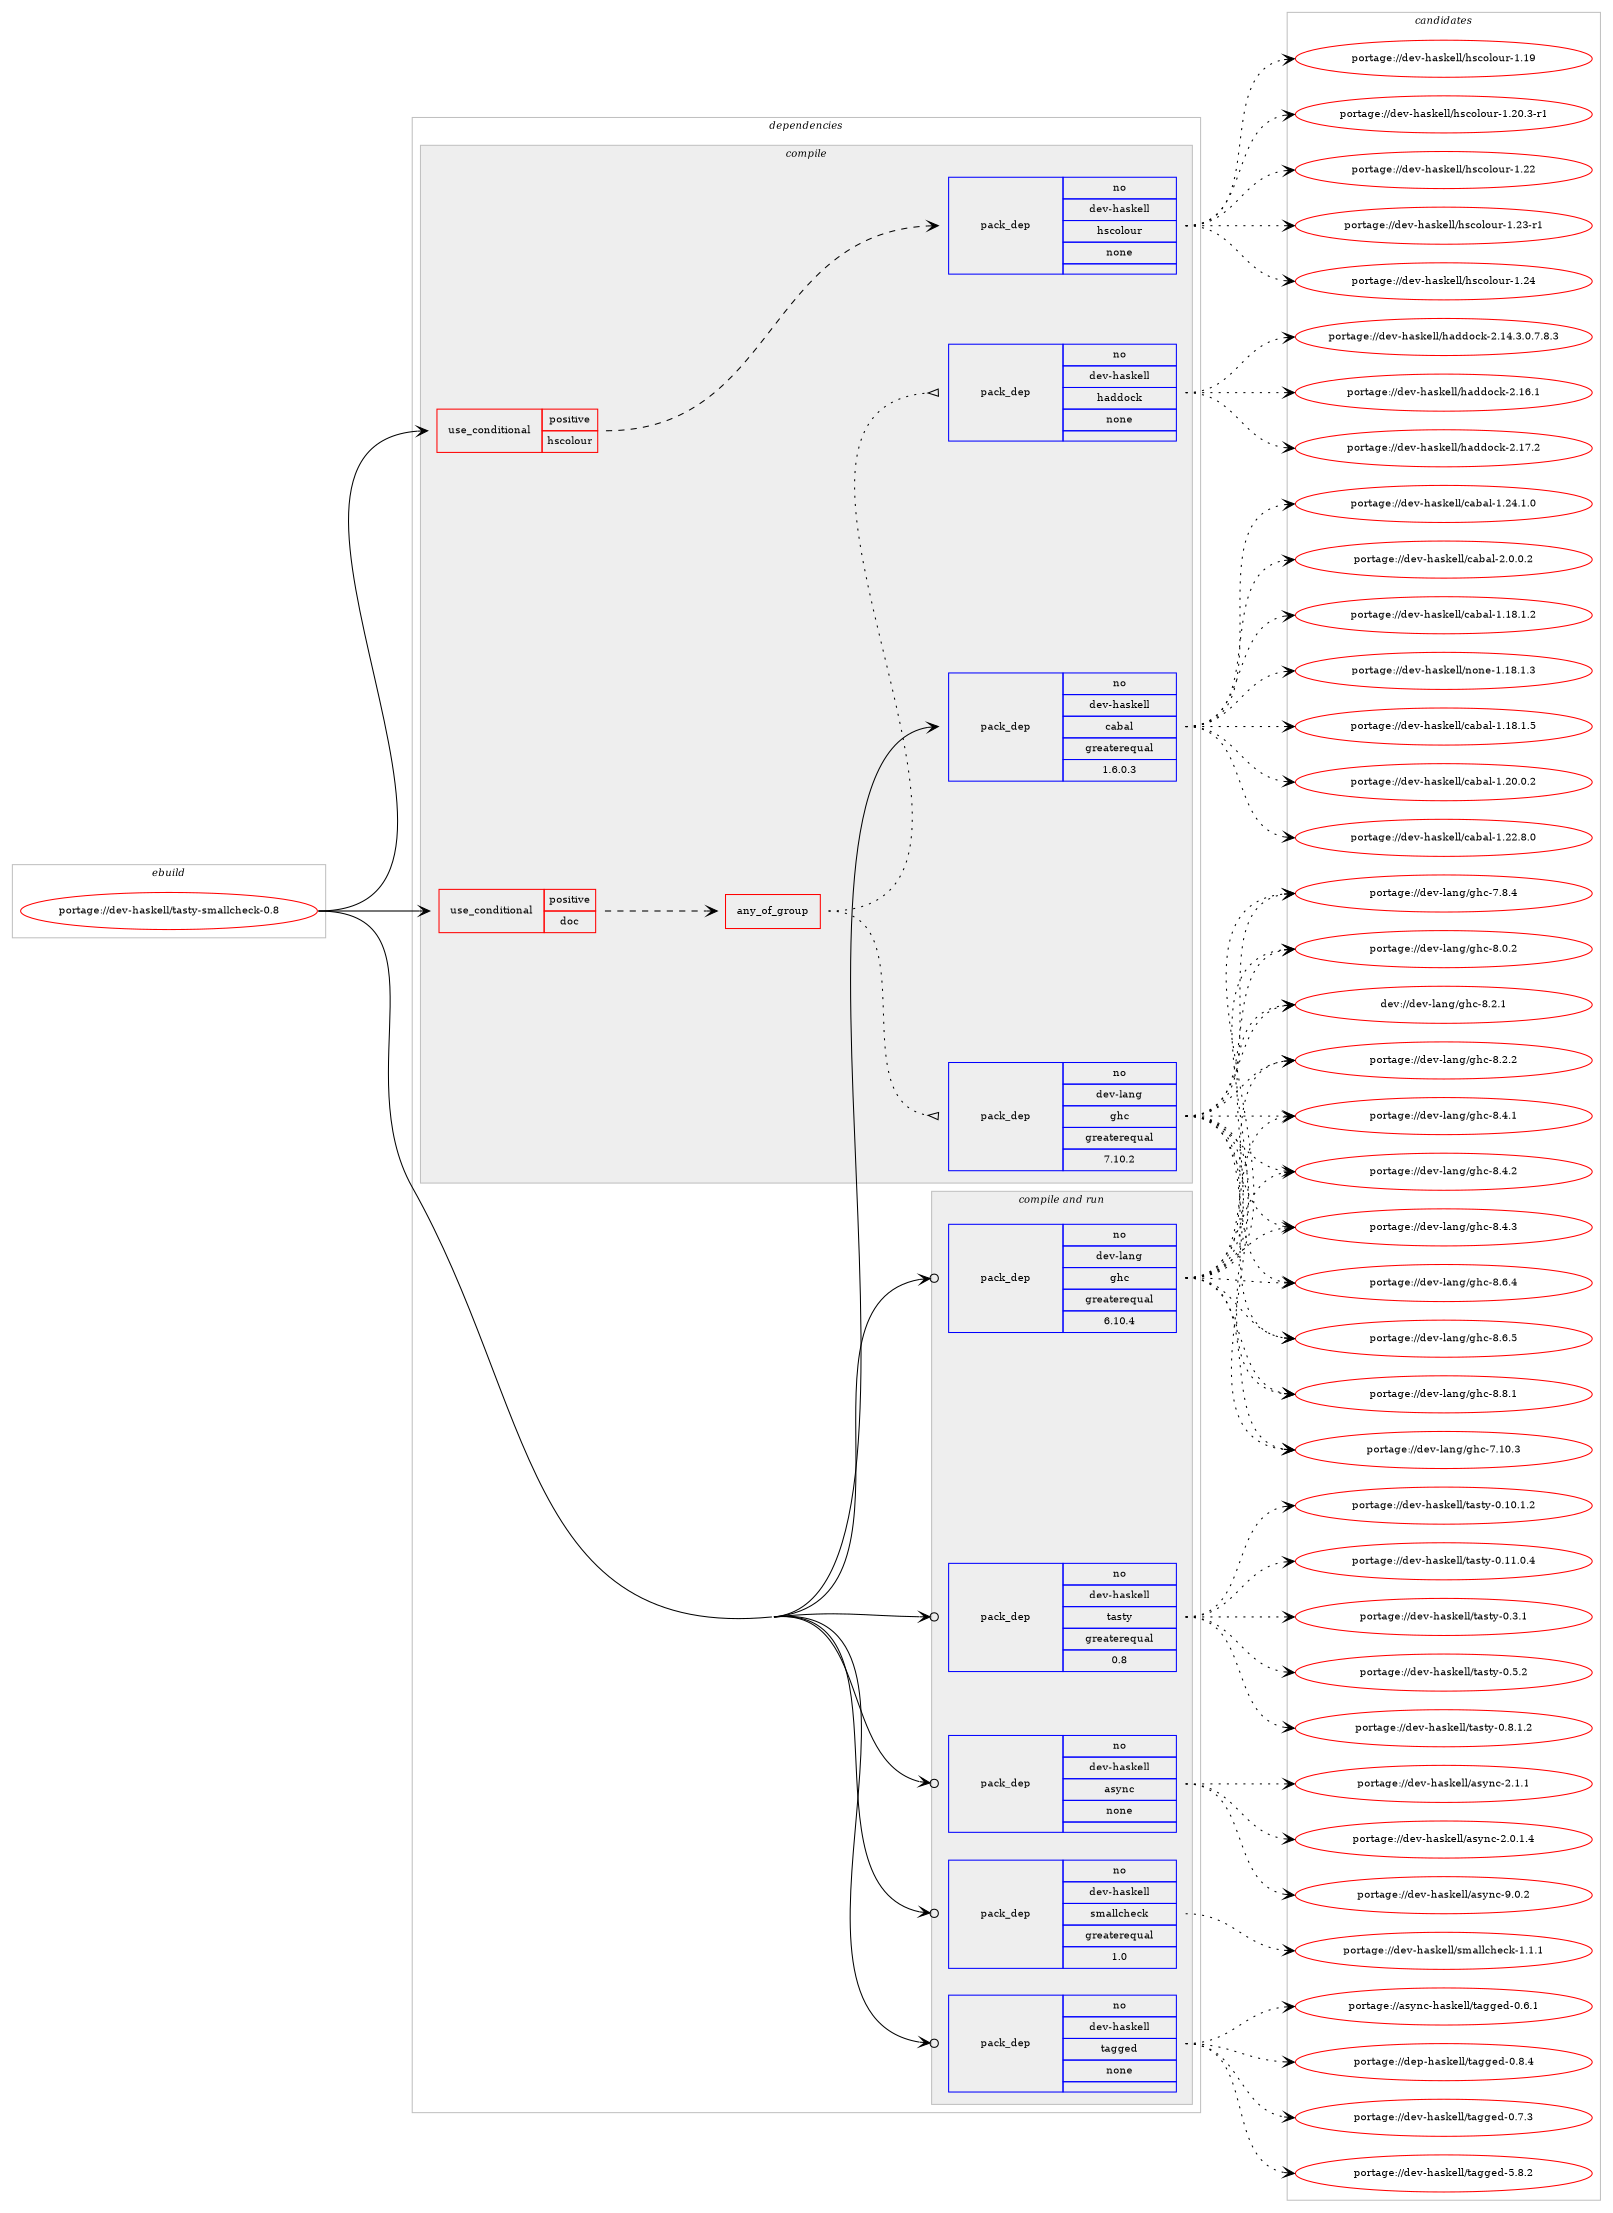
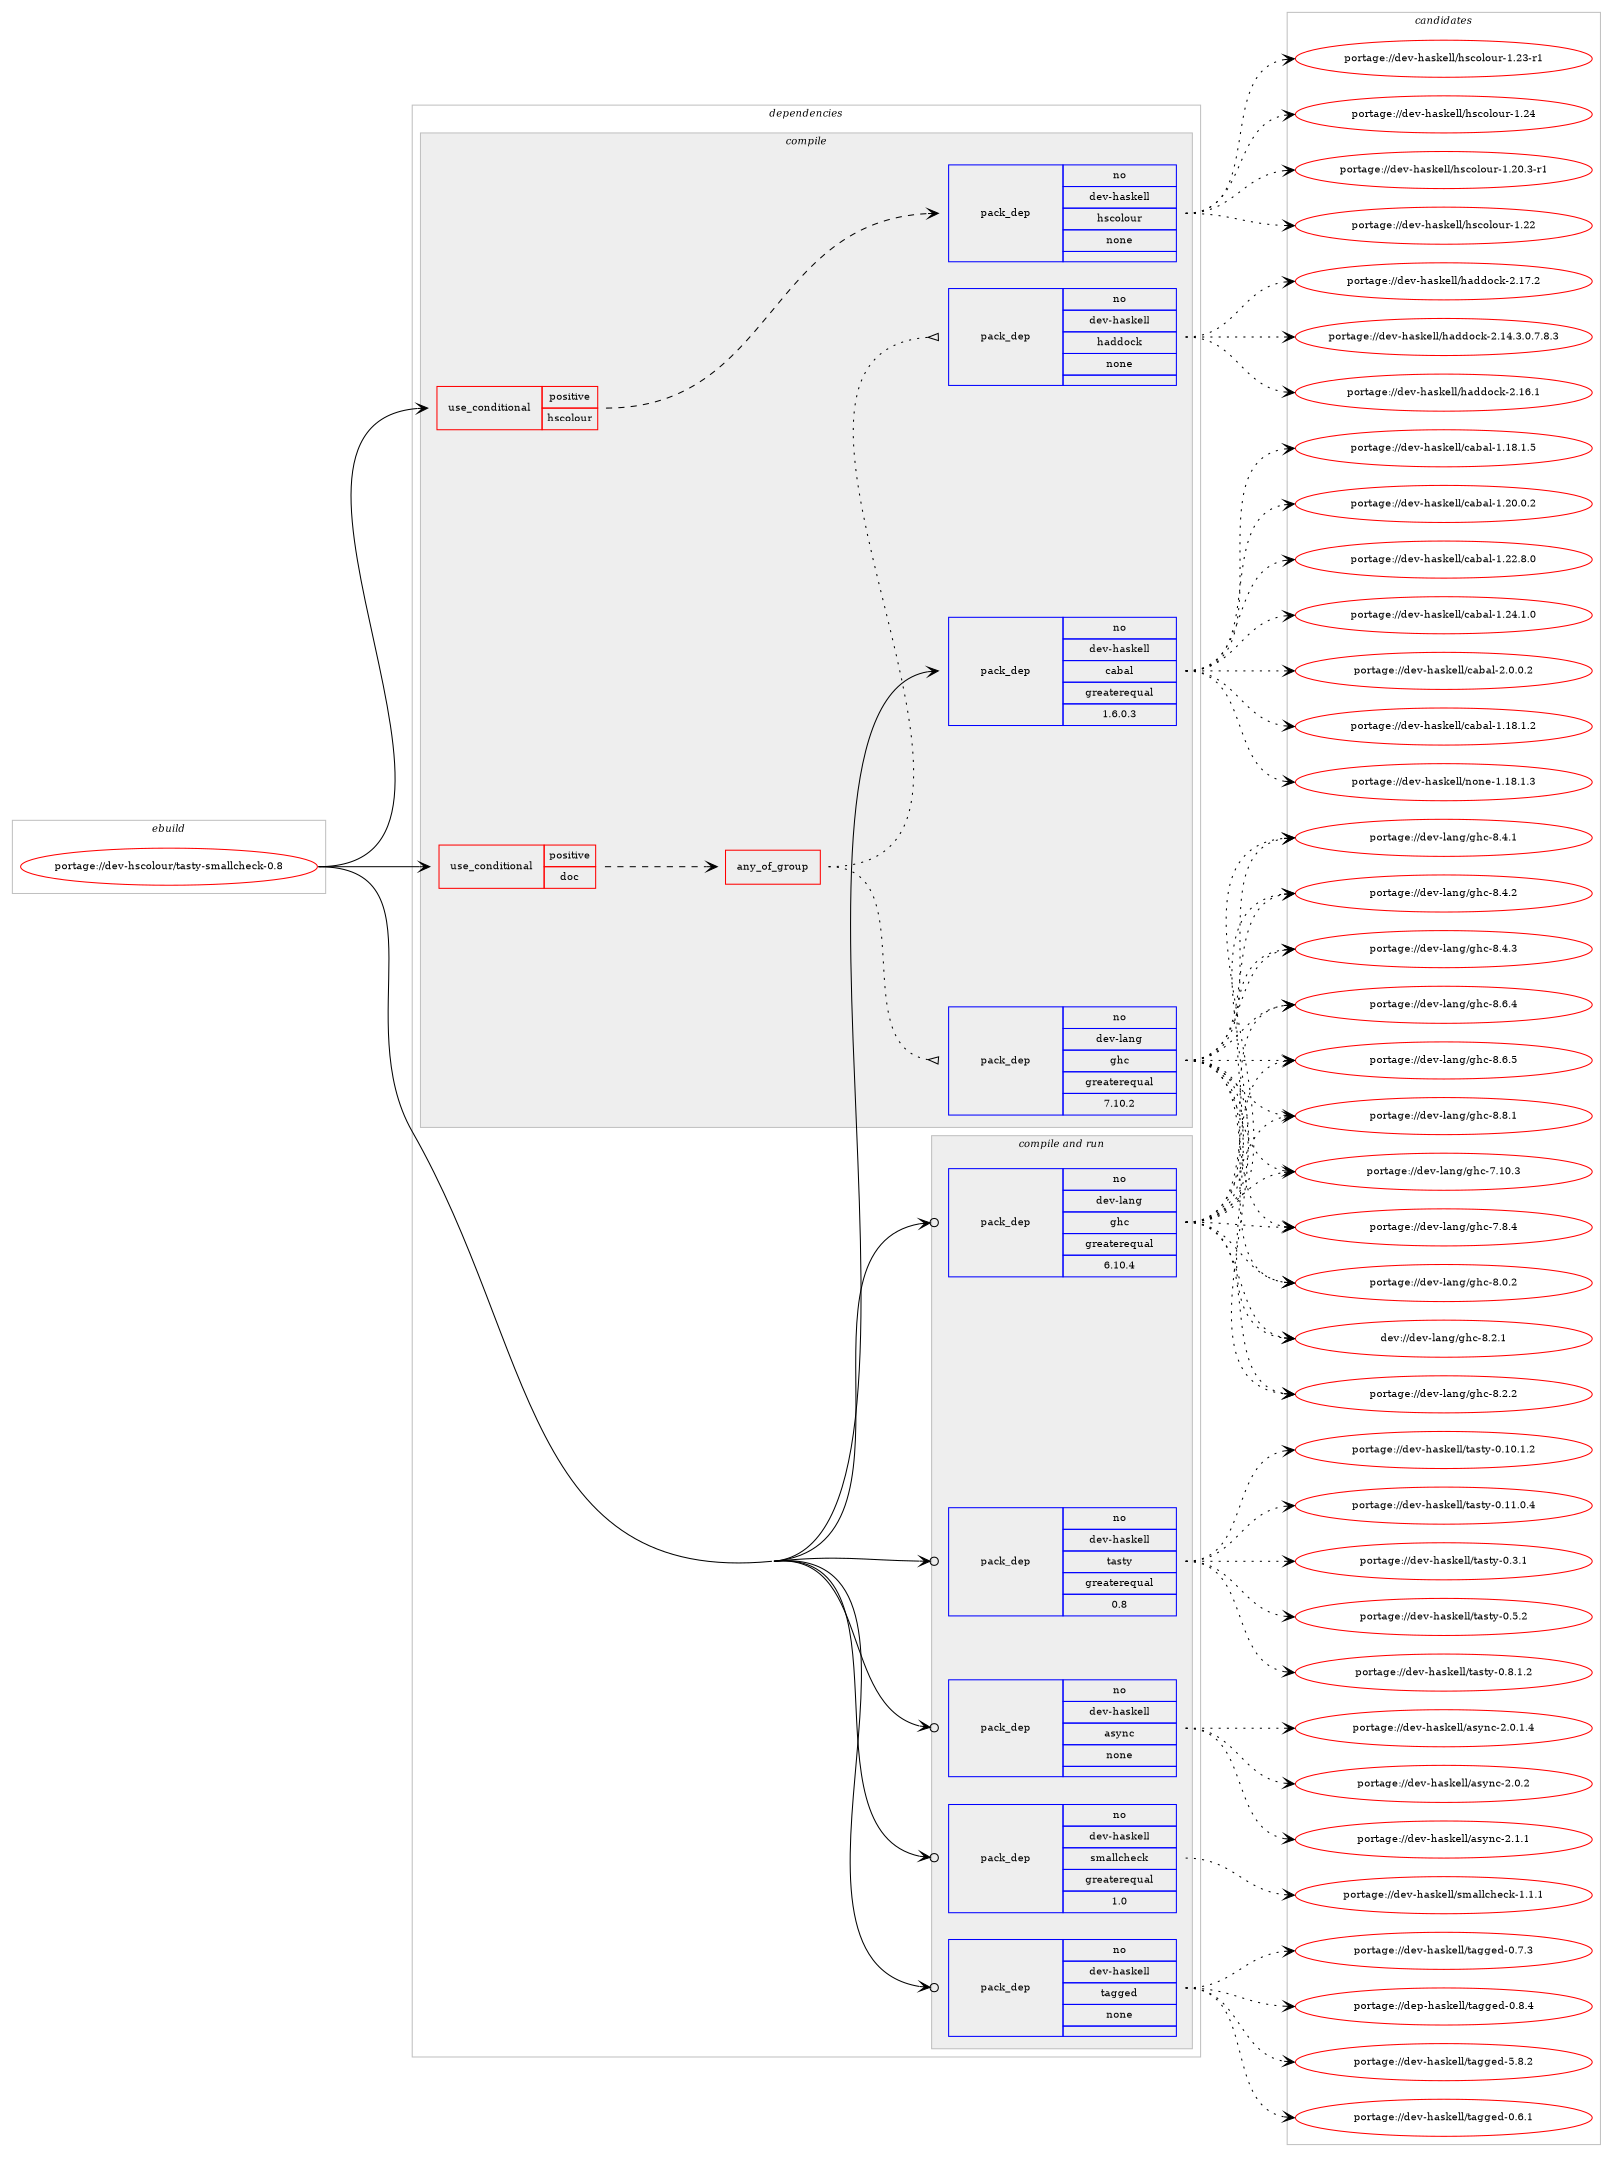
  digraph {
    compound=true
    concentrate=true
    fontname="DejaVu Serif"
    fontsize=10
    newrank=true
    rankdir=LR
    ranksep=1.5
    node [color=red fontname="DejaVu Serif" fontsize=10]
    edge [arrowhead=vee fontname="DejaVu Serif" headport=w style=dotted tailport=e weight=100]
-   n1 [label="portage://dev-haskell/tasty-smallcheck-0.8" width=4]
+   n1 [label="portage://dev-hscolour/tasty-smallcheck-0.8" width=4]
    n2 [color=blue label=<<TABLE BORDER="0" CELLBORDER="1" CELLSPACING="0" CELLPADDING="4" WIDTH="220"><TR><TD ROWSPAN="6" CELLPADDING="30">pack_dep</TD></TR><TR><TD WIDTH="110">no</TD></TR><TR><TD>dev-haskell</TD></TR><TR><TD>haddock</TD></TR><TR><TD>none</TD></TR><TR><TD></TD></TR></TABLE>> shape=none]
    n3 [color=blue label=<<TABLE BORDER="0" CELLBORDER="1" CELLSPACING="0" CELLPADDING="4" WIDTH="220"><TR><TD ROWSPAN="6" CELLPADDING="30">pack_dep</TD></TR><TR><TD WIDTH="110">no</TD></TR><TR><TD>dev-lang</TD></TR><TR><TD>ghc</TD></TR><TR><TD>greaterequal</TD></TR><TR><TD>7.10.2</TD></TR></TABLE>> shape=none]
    n4 [label=<<TABLE BORDER="0" CELLBORDER="1" CELLSPACING="0" CELLPADDING="4"><TR><TD CELLPADDING="10">any_of_group</TD></TR></TABLE>> shape=none]
    n5 [label=<<TABLE BORDER="0" CELLBORDER="1" CELLSPACING="0" CELLPADDING="4"><TR><TD ROWSPAN="3" CELLPADDING="10">use_conditional</TD></TR><TR><TD>positive</TD></TR><TR><TD>doc</TD></TR></TABLE>> shape=none]
    n6 [color=blue label=<<TABLE BORDER="0" CELLBORDER="1" CELLSPACING="0" CELLPADDING="4" WIDTH="220"><TR><TD ROWSPAN="6" CELLPADDING="30">pack_dep</TD></TR><TR><TD WIDTH="110">no</TD></TR><TR><TD>dev-haskell</TD></TR><TR><TD>hscolour</TD></TR><TR><TD>none</TD></TR><TR><TD></TD></TR></TABLE>> shape=none]
    n7 [label=<<TABLE BORDER="0" CELLBORDER="1" CELLSPACING="0" CELLPADDING="4"><TR><TD ROWSPAN="3" CELLPADDING="10">use_conditional</TD></TR><TR><TD>positive</TD></TR><TR><TD>hscolour</TD></TR></TABLE>> shape=none]
    n8 [color=blue label=<<TABLE BORDER="0" CELLBORDER="1" CELLSPACING="0" CELLPADDING="4" WIDTH="220"><TR><TD ROWSPAN="6" CELLPADDING="30">pack_dep</TD></TR><TR><TD WIDTH="110">no</TD></TR><TR><TD>dev-haskell</TD></TR><TR><TD>cabal</TD></TR><TR><TD>greaterequal</TD></TR><TR><TD>1.6.0.3</TD></TR></TABLE>> shape=none]
    n9 [color=blue label=<<TABLE BORDER="0" CELLBORDER="1" CELLSPACING="0" CELLPADDING="4" WIDTH="220"><TR><TD ROWSPAN="6" CELLPADDING="30">pack_dep</TD></TR><TR><TD WIDTH="110">no</TD></TR><TR><TD>dev-haskell</TD></TR><TR><TD>async</TD></TR><TR><TD>none</TD></TR><TR><TD></TD></TR></TABLE>> shape=none]
    n10 [color=blue label=<<TABLE BORDER="0" CELLBORDER="1" CELLSPACING="0" CELLPADDING="4" WIDTH="220"><TR><TD ROWSPAN="6" CELLPADDING="30">pack_dep</TD></TR><TR><TD WIDTH="110">no</TD></TR><TR><TD>dev-haskell</TD></TR><TR><TD>smallcheck</TD></TR><TR><TD>greaterequal</TD></TR><TR><TD>1.0</TD></TR></TABLE>> shape=none]
    n11 [color=blue label=<<TABLE BORDER="0" CELLBORDER="1" CELLSPACING="0" CELLPADDING="4" WIDTH="220"><TR><TD ROWSPAN="6" CELLPADDING="30">pack_dep</TD></TR><TR><TD WIDTH="110">no</TD></TR><TR><TD>dev-haskell</TD></TR><TR><TD>tagged</TD></TR><TR><TD>none</TD></TR><TR><TD></TD></TR></TABLE>> shape=none]
    n12 [color=blue label=<<TABLE BORDER="0" CELLBORDER="1" CELLSPACING="0" CELLPADDING="4" WIDTH="220"><TR><TD ROWSPAN="6" CELLPADDING="30">pack_dep</TD></TR><TR><TD WIDTH="110">no</TD></TR><TR><TD>dev-haskell</TD></TR><TR><TD>tasty</TD></TR><TR><TD>greaterequal</TD></TR><TR><TD>0.8</TD></TR></TABLE>> shape=none]
    n13 [color=blue label=<<TABLE BORDER="0" CELLBORDER="1" CELLSPACING="0" CELLPADDING="4" WIDTH="220"><TR><TD ROWSPAN="6" CELLPADDING="30">pack_dep</TD></TR><TR><TD WIDTH="110">no</TD></TR><TR><TD>dev-lang</TD></TR><TR><TD>ghc</TD></TR><TR><TD>greaterequal</TD></TR><TR><TD>6.10.4</TD></TR></TABLE>> shape=none]
    n14 [label="portage://dev-haskell/haddock-2.14.3.0.7.8.3" width=4]
    n15 [label="portage://dev-haskell/haddock-2.16.1" width=4]
    n16 [label="portage://dev-haskell/haddock-2.17.2" width=4]
    n17 [label="portage://dev-lang/ghc-7.10.3" width=4]
    n18 [label="portage://dev-lang/ghc-7.8.4" width=4]
    n19 [label="portage://dev-lang/ghc-8.0.2" width=4]
    n20 [label="dev://dev-lang/ghc-8.2.1" width=4]
    n21 [label="portage://dev-lang/ghc-8.2.2" width=4]
    n22 [label="portage://dev-lang/ghc-8.4.1" width=4]
    n23 [label="portage://dev-lang/ghc-8.4.2" width=4]
    n24 [label="portage://dev-lang/ghc-8.4.3" width=4]
    n25 [label="portage://dev-lang/ghc-8.6.4" width=4]
    n26 [label="portage://dev-lang/ghc-8.6.5" width=4]
    n27 [label="portage://dev-lang/ghc-8.8.1" width=4]
-   n28 [label="portage://dev-haskell/hscolour-1.19" width=4]
    n29 [label="portage://dev-haskell/hscolour-1.20.3-r1" width=4]
    n30 [label="portage://dev-haskell/hscolour-1.22" width=4]
    n31 [label="portage://dev-haskell/hscolour-1.23-r1" width=4]
    n32 [label="portage://dev-haskell/hscolour-1.24" width=4]
    n33 [label="portage://dev-haskell/cabal-1.18.1.2" width=4]
    n34 [label="portage://dev-haskell/none-1.18.1.3" width=4]
    n35 [label="portage://dev-haskell/cabal-1.18.1.5" width=4]
    n36 [label="portage://dev-haskell/cabal-1.20.0.2" width=4]
    n37 [label="portage://dev-haskell/cabal-1.22.8.0" width=4]
    n38 [label="portage://dev-haskell/cabal-1.24.1.0" width=4]
    n39 [label="portage://dev-haskell/cabal-2.0.0.2" width=4]
    n40 [label="portage://dev-haskell/async-2.0.1.4" width=4]
-   n41 [label="portage://dev-haskell/async-9.0.2" width=4]
+   n41 [label="portage://dev-haskell/async-2.0.2" width=4]
    n42 [label="portage://dev-haskell/async-2.1.1" width=4]
    n43 [label="portage://dev-haskell/smallcheck-1.1.1" width=4]
-   n44 [label="portage://async-haskell/tagged-0.6.1" width=4]
+   n44 [label="portage://dev-haskell/tagged-0.6.1" width=4]
    n45 [label="portage://dev-haskell/tagged-0.7.3" width=4]
    n46 [label="portage://dev-haskell/tagged-5.8.2" width=4]
    n47 [label="portage://dep-haskell/tagged-0.8.4" width=4]
    n48 [label="portage://dev-haskell/tasty-0.10.1.2" width=4]
    n49 [label="portage://dev-haskell/tasty-0.11.0.4" width=4]
    n50 [label="portage://dev-haskell/tasty-0.3.1" width=4]
    n51 [label="portage://dev-haskell/tasty-0.5.2" width=4]
    n52 [label="portage://dev-haskell/tasty-0.8.1.2" width=4]
    subgraph cluster_1 {
      color=gray
      label=<<i>ebuild</i>>
      rank=same
      n1
    }
    subgraph cluster_2 {
      color=gray
      label=<<i>dependencies</i>>
      subgraph cluster_3 {
        color=gray
        fillcolor="#eeeeee"
        label=<<i>compile</i>>
        style=filled
        subgraph sub_4 {
          color=gray
          fillcolor="#eeeeee"
          label=<<i>compile</i>>
          style=filled
          n5
          subgraph sub_5 {
            color=gray
            fillcolor="#eeeeee"
            label=<<i>compile</i>>
            style=filled
            n4
            subgraph sub_6 {
              color=gray
              fillcolor="#eeeeee"
              label=<<i>compile</i>>
              style=filled
              n2
            }
            subgraph sub_7 {
              color=gray
              fillcolor="#eeeeee"
              label=<<i>compile</i>>
              style=filled
              n3
            }
          }
        }
        subgraph sub_8 {
          color=gray
          fillcolor="#eeeeee"
          label=<<i>compile</i>>
          style=filled
          n7
          subgraph sub_9 {
            color=gray
            fillcolor="#eeeeee"
            label=<<i>compile</i>>
            style=filled
            n6
          }
        }
        subgraph sub_10 {
          color=gray
          fillcolor="#eeeeee"
          label=<<i>compile</i>>
          style=filled
          n8
        }
      }
      subgraph cluster_11 {
        color=gray
        fillcolor="#eeeeee"
        label=<<i>compile and run</i>>
        style=filled
        subgraph sub_12 {
          color=gray
          fillcolor="#eeeeee"
          label=<<i>compile and run</i>>
          style=filled
          n9
        }
        subgraph sub_13 {
          color=gray
          fillcolor="#eeeeee"
          label=<<i>compile and run</i>>
          style=filled
          n10
        }
        subgraph sub_14 {
          color=gray
          fillcolor="#eeeeee"
          label=<<i>compile and run</i>>
          style=filled
          n11
        }
        subgraph sub_15 {
          color=gray
          fillcolor="#eeeeee"
          label=<<i>compile and run</i>>
          style=filled
          n12
        }
        subgraph sub_16 {
          color=gray
          fillcolor="#eeeeee"
          label=<<i>compile and run</i>>
          style=filled
          n13
        }
      }
      subgraph cluster_17 {
        color=gray
        fillcolor="#eeeeee"
        label=<<i>run</i>>
        style=filled
      }
    }
    subgraph cluster_18 {
      color=gray
      label=<<i>candidates</i>>
      rank=same
      subgraph sub_19 {
        color=black
        label=<<i>candidates</i>>
        nodesep=1
        rank=same
        n14
        n15
        n16
      }
      subgraph sub_20 {
        color=black
        label=<<i>candidates</i>>
        nodesep=1
        rank=same
        n17
        n18
        n19
        n20
        n21
        n22
        n23
        n24
        n25
        n26
        n27
      }
      subgraph sub_21 {
        color=black
        label=<<i>candidates</i>>
        nodesep=1
        rank=same
-       n28
        n29
        n30
        n31
        n32
      }
      subgraph sub_22 {
        color=black
        label=<<i>candidates</i>>
        nodesep=1
        rank=same
        n33
        n34
        n35
        n36
        n37
        n38
        n39
      }
      subgraph sub_23 {
        color=black
        label=<<i>candidates</i>>
        nodesep=1
        rank=same
        n40
        n41
        n42
      }
      subgraph sub_24 {
        color=black
        label=<<i>candidates</i>>
        nodesep=1
        rank=same
        n43
      }
      subgraph sub_25 {
        color=black
        label=<<i>candidates</i>>
        nodesep=1
        rank=same
        n44
        n45
        n46
        n47
      }
      subgraph sub_26 {
        color=black
        label=<<i>candidates</i>>
        nodesep=1
        rank=same
        n48
        n49
        n50
        n51
        n52
      }
      subgraph sub_27 {
        color=black
        label=<<i>candidates</i>>
        nodesep=1
        rank=same
        n17
        n18
        n19
        n20
        n21
        n22
        n23
        n24
        n25
        n26
        n27
      }
    }
    n1 -> n5 [style=solid weight=20]
    n1 -> n7 [style=solid weight=20]
    n1 -> n8 [style=solid weight=20]
    n1 -> n9 [arrowhead=odotvee style=solid weight=20]
    n1 -> n10 [arrowhead=odotvee style=solid weight=20]
    n1 -> n11 [arrowhead=odotvee style=solid weight=20]
    n1 -> n12 [arrowhead=odotvee style=solid weight=20]
    n1 -> n13 [arrowhead=odotvee style=solid weight=20]
    n2 -> n14
    n2 -> n15
    n2 -> n16
    n3 -> n17
    n3 -> n18
    n3 -> n19
    n3 -> n20
    n3 -> n21
    n3 -> n22
    n3 -> n23
    n3 -> n24
    n3 -> n25
    n3 -> n26
    n3 -> n27
    n4 -> n2 [arrowhead=oinv weight=20]
    n4 -> n3 [arrowhead=oinv weight=20]
    n5 -> n4 [style=dashed weight=20]
-   n6 -> n28
    n6 -> n29
    n6 -> n30
    n6 -> n31
    n6 -> n32
    n7 -> n6 [style=dashed weight=20]
    n8 -> n33
    n8 -> n34
    n8 -> n35
    n8 -> n36
    n8 -> n37
    n8 -> n38
    n8 -> n39
    n9 -> n40
    n9 -> n41
    n9 -> n42
    n10 -> n43
    n11 -> n44
    n11 -> n45
    n11 -> n46
    n11 -> n47
    n12 -> n48
    n12 -> n49
    n12 -> n50
    n12 -> n51
    n12 -> n52
    n13 -> n17
    n13 -> n18
    n13 -> n19
    n13 -> n20
    n13 -> n21
    n13 -> n22
    n13 -> n23
    n13 -> n24
    n13 -> n25
    n13 -> n26
    n13 -> n27
  }
